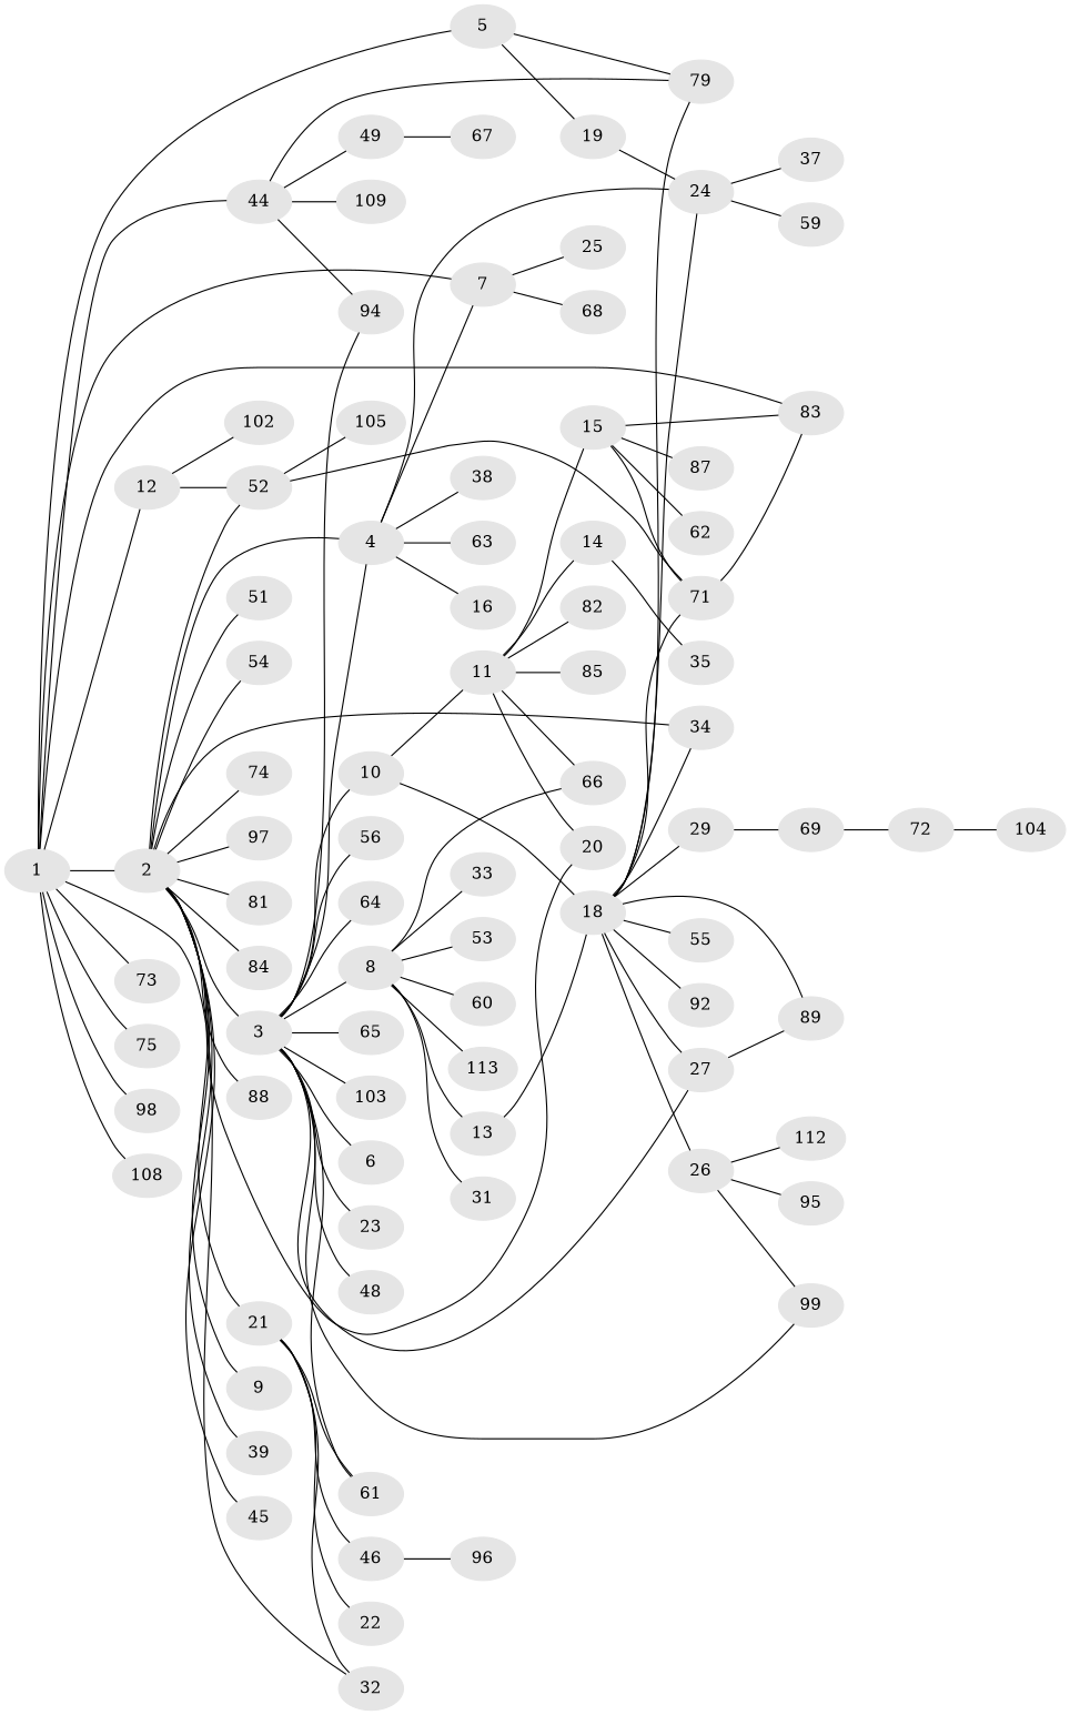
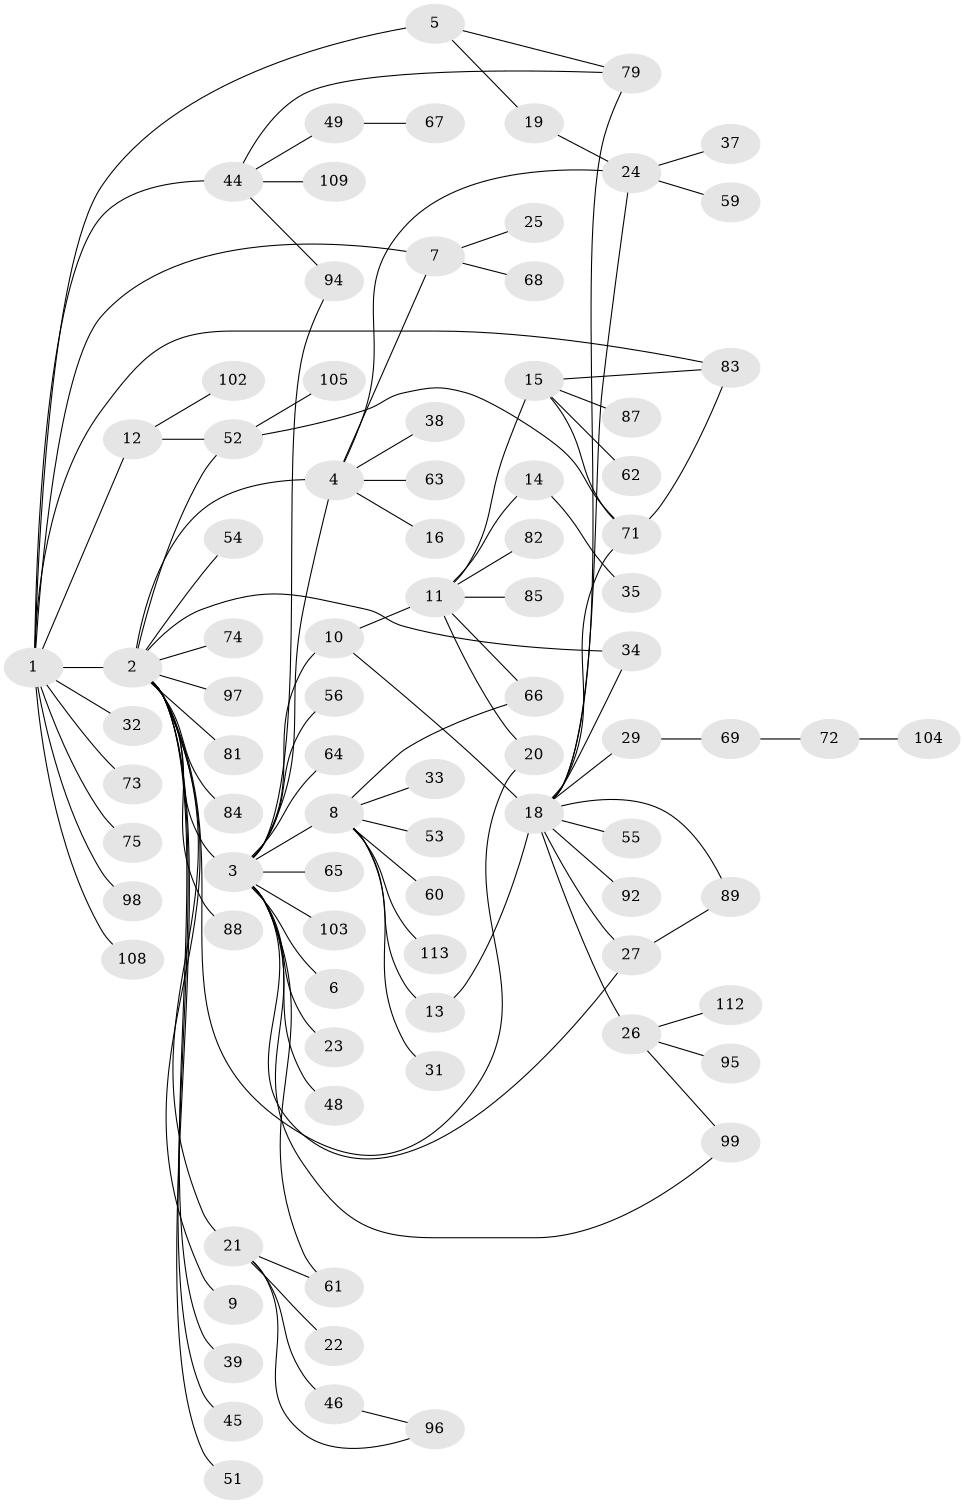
  graph {
    rankdir=LR
    node [color=gray90 style=filled]
    1 [super="+17"]
    2 [super="+40"]
    5 [super="+107"]
    7 [super="+86"]
    12 [super="+70"]
    32
    44 [super="+111"]
    73
    75
    83
    98
    108
    3 [super="+43"]
    4 [super="+93"]
    9
    20
    21 [super="+30"]
    34 [super="+100"]
    39
    45
    51
    52 [super="+80"]
    54
    74
    n25 [label=97]
    81
    84
    88
    19 [super="+36"]
    79 [super="+106"]
    25
    68
    102
    94
    49
    109
    6
    8 [super="+101"]
    10 [super="+58"]
    23
    27 [super="+50"]
    48
    56
    61
    64
    65
    99
    103
    16
    24 [super="+42"]
    38
    63
    22
    46
    71 [super="+90"]
    105
    13 [super="+76"]
    31
    33
    53
    60
    66
    113
    11 [super="+78"]
    18 [super="+57"]
    89
    37
    59
    14 [super="+41"]
    15 [super="+28"]
    82 [super="+97"]
    85
    26 [super="+91"]
    29
    55
    92
    35
    62
    87
    95
    112
    69
    96
    72
    67 [super="+110"]
    104
    1 -- 2
    1 -- 5
    1 -- 7
    1 -- 12
    1 -- 32
    1 -- 44
    1 -- 73
    1 -- 75
    1 -- 83
    1 -- 98
    1 -- 108
    2 -- 3
    2 -- 4
    2 -- 9
    2 -- 20
    2 -- 21
    2 -- 34 [weight=2]
    2 -- 39
    2 -- 45
    2 -- 51
    2 -- 52
    2 -- 54
    2 -- 74
    2 -- n25
    2 -- 81
    2 -- 84
    2 -- 88
    5 -- 19
    5 -- 79
    7 -- 25
    7 -- 68
    12 -- 52
    12 -- 102
    44 -- 79
    44 -- 94
    44 -- 49
    44 -- 109
    3 -- 4
    3 -- 94
    3 -- 6
    3 -- 8
    3 -- 10
    3 -- 23
    3 -- 27
    3 -- 48
    3 -- 56
    3 -- 61
    3 -- 64
    3 -- 65
    3 -- 99
    3 -- 103
    4 -- 7
    4 -- 16
    4 -- 24
    4 -- 38
    4 -- 63
-   21 -- 32
+   21 -- 96
    21 -- 61
    21 -- 22
    21 -- 46
    52 -- 71
    52 -- 105
    19 -- 24
    49 -- 67
    8 -- 13
    8 -- 31
    8 -- 33
    8 -- 53
    8 -- 60
    8 -- 66
    8 -- 113
    10 -- 11
    10 -- 18
    27 -- 89
    24 -- 37
    24 -- 59
    46 -- 96
    71 -- 83
    13 -- 18
    11 -- 20
    11 -- 66
    11 -- 14
    11 -- 15
    11 -- 82
    11 -- 85
    18 -- 34
    18 -- 79
    18 -- 27
    18 -- 24
    18 -- 71
    18 -- 89
    18 -- 26
    18 -- 29
    18 -- 55
    18 -- 92
    14 -- 35
    15 -- 83
    15 -- 71
    15 -- 62
    15 -- 87
    26 -- 99
    26 -- 95
    26 -- 112
    29 -- 69
    69 -- 72
    72 -- 104
  }
